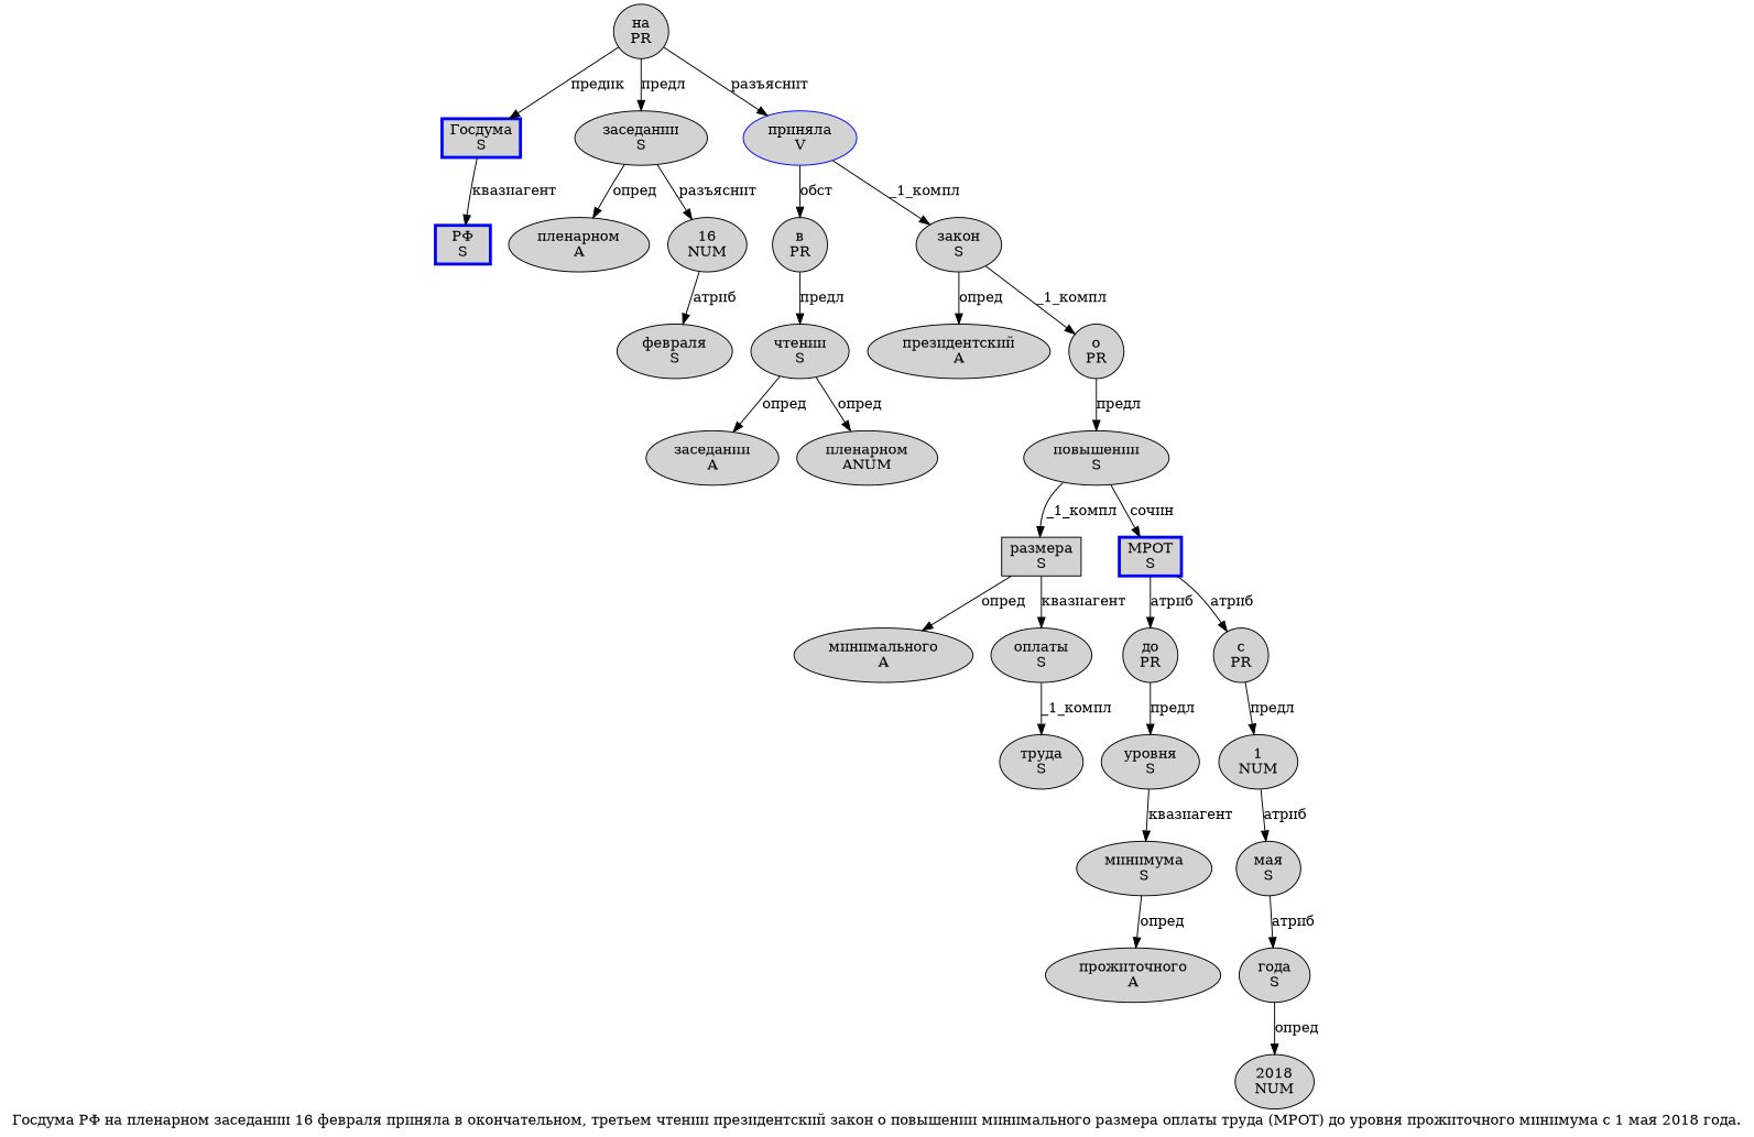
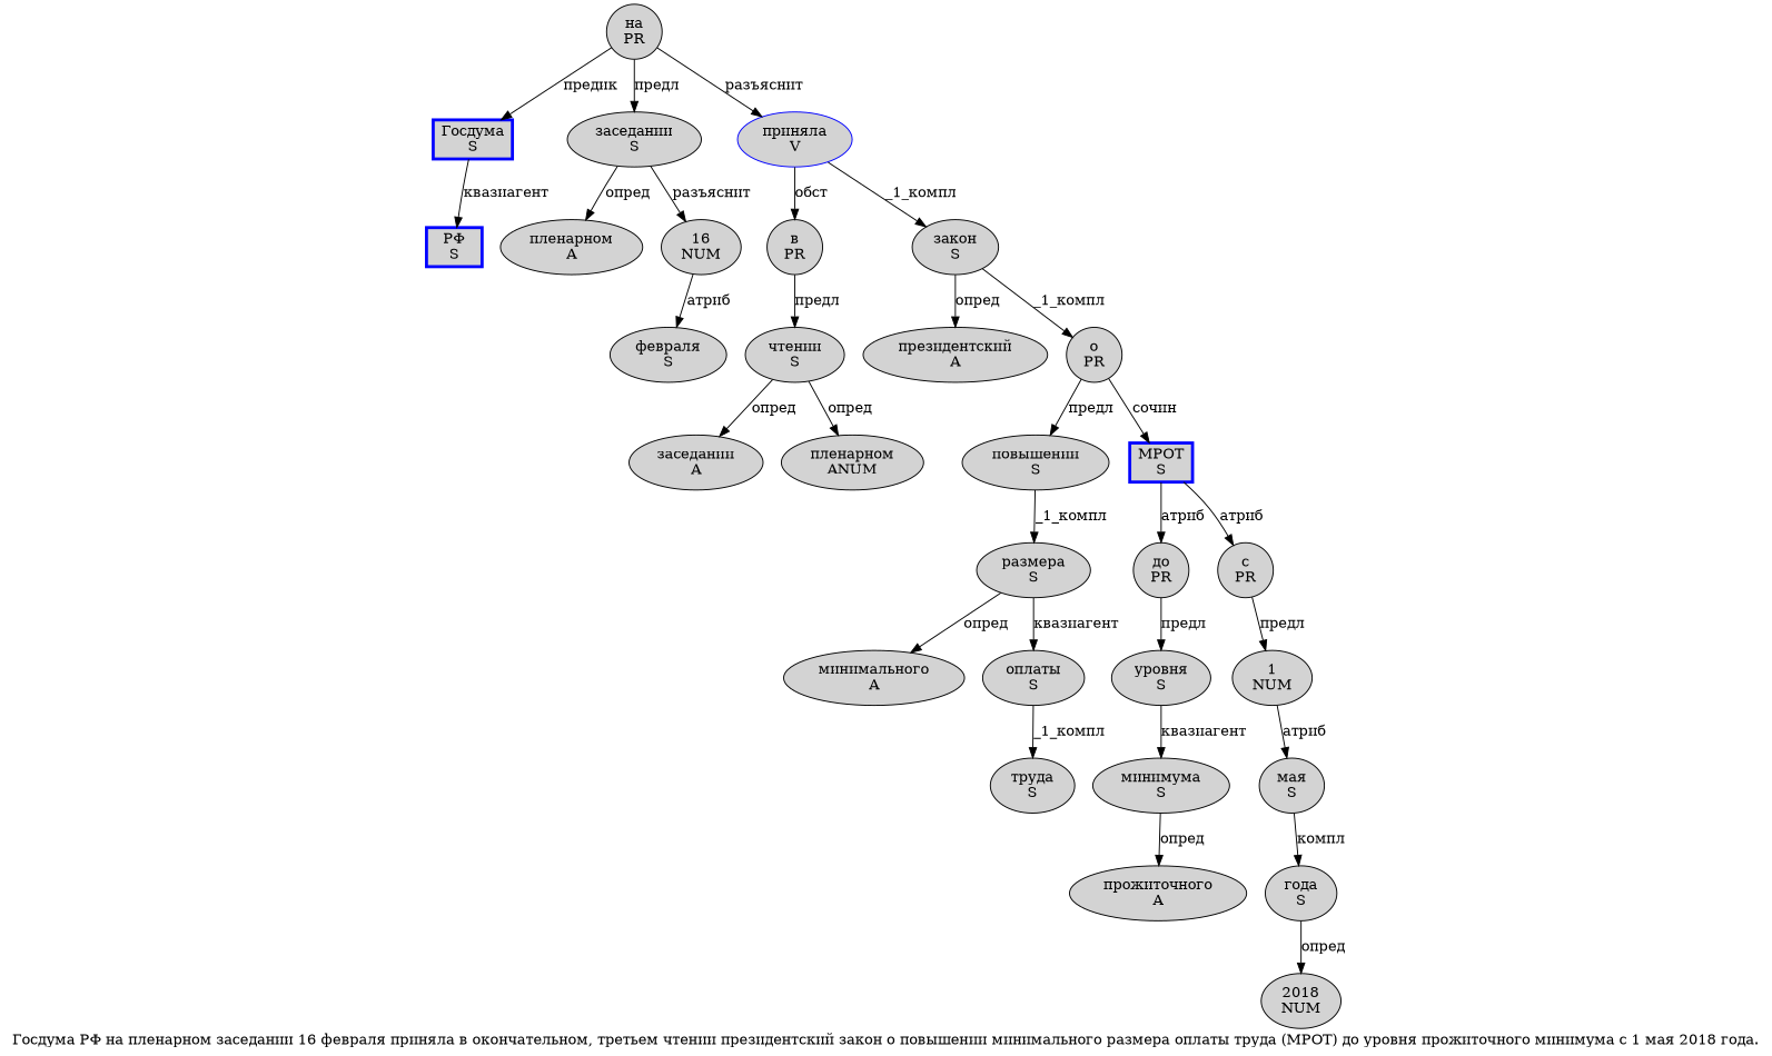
  digraph {
    label="Госдума РФ на пленарном заседании 16 февраля приняла в окончательном, третьем чтении президентский закон о повышении минимального размера оплаты труда (МРОТ) до уровня прожиточного минимума с 1 мая 2018 года."
    node [fillcolor=lightgray penwidth=1 shape=ellipse style=filled]
    n1 [color=blue label="Госдума\nS" penwidth=3 shape=box]
    n2 [color=blue label="РФ\nS" penwidth=3 shape=box]
    n3 [label="на\nPR"]
    n4 [label="заседании\nS"]
    n5 [color=blue label="приняла\nV"]
    n6 [label="пленарном\nA"]
    n7 [label="16\nNUM"]
    n8 [label="в\nPR"]
    n9 [label="закон\nS"]
    n10 [label="февраля\nS"]
    n11 [label="чтении\nS"]
    n12 [label="президентский\nA"]
    n13 [label="о\nPR"]
    n14 [label="заседании\nA"]
    n15 [label="пленарном\nANUM"]
    n16 [label="повышении\nS"]
-   n17 [label="размера\nS" shape=box]
+   n17 [label="размера\nS"]
    n18 [color=blue label="МРОТ\nS" penwidth=3 shape=box]
    n19 [label="минимального\nA"]
    n20 [label="оплаты\nS"]
    n21 [label="до\nPR"]
    n22 [label="с\nPR"]
    n23 [label="труда\nS"]
    n24 [label="уровня\nS"]
    n25 [label="1\nNUM"]
    n26 [label="минимума\nS"]
    n27 [label="прожиточного\nA"]
    n28 [label="мая\nS"]
    n29 [label="года\nS"]
    n30 [label="2018\nNUM"]
    n1 -> n2 [label="квазиагент"]
    n3 -> n1 [label="предик"]
    n3 -> n4 [label="предл"]
    n3 -> n5 [label="разъяснит"]
    n4 -> n6 [label="опред"]
    n4 -> n7 [label="разъяснит"]
    n5 -> n8 [label="обст"]
    n5 -> n9 [label="_1_компл"]
    n7 -> n10 [label="атриб"]
    n8 -> n11 [label="предл"]
    n9 -> n12 [label="опред"]
    n9 -> n13 [label="_1_компл"]
    n11 -> n14 [label="опред"]
    n11 -> n15 [label="опред"]
    n13 -> n16 [label="предл"]
    n16 -> n17 [label="_1_компл"]
-   n16 -> n18 [label="сочин"]
+   n13 -> n18 [label="сочин"]
    n17 -> n19 [label="опред"]
    n17 -> n20 [label="квазиагент"]
    n18 -> n21 [label="атриб"]
    n18 -> n22 [label="атриб"]
    n20 -> n23 [label="_1_компл"]
    n21 -> n24 [label="предл"]
    n22 -> n25 [label="предл"]
    n24 -> n26 [label="квазиагент"]
    n25 -> n28 [label="атриб"]
    n26 -> n27 [label="опред"]
-   n28 -> n29 [label="атриб"]
+   n28 -> n29 [label="компл"]
    n29 -> n30 [label="опред"]
  }
